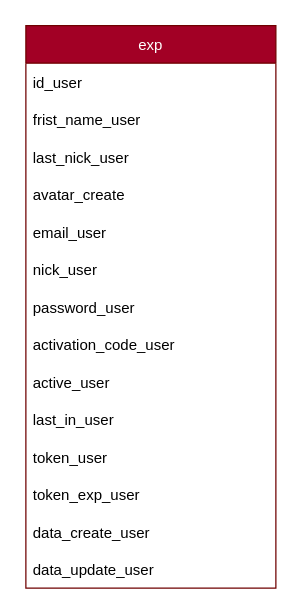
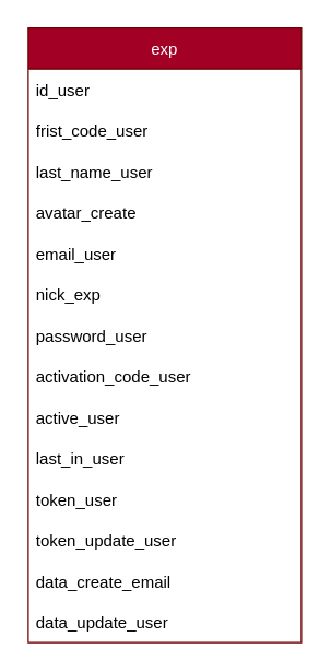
  <mxCell id="0" />
  <mxCell id="1" parent="0" />
  <mxCell id="2" value="exp" style="swimlane;fontStyle=0;childLayout=stackLayout;horizontal=1;startSize=30;horizontalStack=0;resizeParent=1;resizeParentMax=0;resizeLast=0;collapsible=1;marginBottom=0;fillColor=#a20025;fontColor=#ffffff;strokeColor=#6F0000;" parent="1" vertex="1"><mxGeometry x="20" y="20" width="200" height="450" as="geometry" /></mxCell>
  <mxCell id="3" value="id_user" style="text;strokeColor=none;fillColor=none;align=left;verticalAlign=middle;spacingLeft=4;spacingRight=4;overflow=hidden;points=[[0,0.5],[1,0.5]];portConstraint=eastwest;rotatable=0;" parent="2" vertex="1"><mxGeometry y="30" width="200" height="30" as="geometry" /></mxCell>
- <mxCell id="4" value="frist_name_user" style="text;strokeColor=none;fillColor=none;align=left;verticalAlign=middle;spacingLeft=4;spacingRight=4;overflow=hidden;points=[[0,0.5],[1,0.5]];portConstraint=eastwest;rotatable=0;" parent="2" vertex="1"><mxGeometry y="60" width="200" height="30" as="geometry" /></mxCell>
- <mxCell id="5" value="last_nick_user" style="text;strokeColor=none;fillColor=none;align=left;verticalAlign=middle;spacingLeft=4;spacingRight=4;overflow=hidden;points=[[0,0.5],[1,0.5]];portConstraint=eastwest;rotatable=0;" parent="2" vertex="1"><mxGeometry y="90" width="200" height="30" as="geometry" /></mxCell>
+ <mxCell id="4" value="frist_code_user" style="text;strokeColor=none;fillColor=none;align=left;verticalAlign=middle;spacingLeft=4;spacingRight=4;overflow=hidden;points=[[0,0.5],[1,0.5]];portConstraint=eastwest;rotatable=0;" parent="2" vertex="1"><mxGeometry y="60" width="200" height="30" as="geometry" /></mxCell>
+ <mxCell id="5" value="last_name_user" style="text;strokeColor=none;fillColor=none;align=left;verticalAlign=middle;spacingLeft=4;spacingRight=4;overflow=hidden;points=[[0,0.5],[1,0.5]];portConstraint=eastwest;rotatable=0;" parent="2" vertex="1"><mxGeometry y="90" width="200" height="30" as="geometry" /></mxCell>
  <mxCell id="6" value="avatar_create" style="text;strokeColor=none;fillColor=none;align=left;verticalAlign=middle;spacingLeft=4;spacingRight=4;overflow=hidden;points=[[0,0.5],[1,0.5]];portConstraint=eastwest;rotatable=0;" parent="2" vertex="1"><mxGeometry y="120" width="200" height="30" as="geometry" /></mxCell>
  <mxCell id="7" value="email_user" style="text;strokeColor=none;fillColor=none;align=left;verticalAlign=middle;spacingLeft=4;spacingRight=4;overflow=hidden;points=[[0,0.5],[1,0.5]];portConstraint=eastwest;rotatable=0;" parent="2" vertex="1"><mxGeometry y="150" width="200" height="30" as="geometry" /></mxCell>
- <mxCell id="8" value="nick_user" style="text;strokeColor=none;fillColor=none;align=left;verticalAlign=middle;spacingLeft=4;spacingRight=4;overflow=hidden;points=[[0,0.5],[1,0.5]];portConstraint=eastwest;rotatable=0;" parent="2" vertex="1"><mxGeometry y="180" width="200" height="30" as="geometry" /></mxCell>
+ <mxCell id="8" value="nick_exp" style="text;strokeColor=none;fillColor=none;align=left;verticalAlign=middle;spacingLeft=4;spacingRight=4;overflow=hidden;points=[[0,0.5],[1,0.5]];portConstraint=eastwest;rotatable=0;" parent="2" vertex="1"><mxGeometry y="180" width="200" height="30" as="geometry" /></mxCell>
  <mxCell id="9" value="password_user" style="text;strokeColor=none;fillColor=none;align=left;verticalAlign=middle;spacingLeft=4;spacingRight=4;overflow=hidden;points=[[0,0.5],[1,0.5]];portConstraint=eastwest;rotatable=0;" parent="2" vertex="1"><mxGeometry y="210" width="200" height="30" as="geometry" /></mxCell>
  <mxCell id="10" value="activation_code_user" style="text;strokeColor=none;fillColor=none;align=left;verticalAlign=middle;spacingLeft=4;spacingRight=4;overflow=hidden;points=[[0,0.5],[1,0.5]];portConstraint=eastwest;rotatable=0;" parent="2" vertex="1"><mxGeometry y="240" width="200" height="30" as="geometry" /></mxCell>
  <mxCell id="11" value="active_user" style="text;strokeColor=none;fillColor=none;align=left;verticalAlign=middle;spacingLeft=4;spacingRight=4;overflow=hidden;points=[[0,0.5],[1,0.5]];portConstraint=eastwest;rotatable=0;" parent="2" vertex="1"><mxGeometry y="270" width="200" height="30" as="geometry" /></mxCell>
  <mxCell id="12" value="last_in_user" style="text;strokeColor=none;fillColor=none;align=left;verticalAlign=middle;spacingLeft=4;spacingRight=4;overflow=hidden;points=[[0,0.5],[1,0.5]];portConstraint=eastwest;rotatable=0;" parent="2" vertex="1"><mxGeometry y="300" width="200" height="30" as="geometry" /></mxCell>
  <mxCell id="13" value="token_user" style="text;strokeColor=none;fillColor=none;align=left;verticalAlign=middle;spacingLeft=4;spacingRight=4;overflow=hidden;points=[[0,0.5],[1,0.5]];portConstraint=eastwest;rotatable=0;" parent="2" vertex="1"><mxGeometry y="330" width="200" height="30" as="geometry" /></mxCell>
- <mxCell id="14" value="token_exp_user" style="text;strokeColor=none;fillColor=none;align=left;verticalAlign=middle;spacingLeft=4;spacingRight=4;overflow=hidden;points=[[0,0.5],[1,0.5]];portConstraint=eastwest;rotatable=0;" parent="2" vertex="1"><mxGeometry y="360" width="200" height="30" as="geometry" /></mxCell>
- <mxCell id="15" value="data_create_user" style="text;strokeColor=none;fillColor=none;align=left;verticalAlign=middle;spacingLeft=4;spacingRight=4;overflow=hidden;points=[[0,0.5],[1,0.5]];portConstraint=eastwest;rotatable=0;" parent="2" vertex="1"><mxGeometry y="390" width="200" height="30" as="geometry" /></mxCell>
+ <mxCell id="14" value="token_update_user" style="text;strokeColor=none;fillColor=none;align=left;verticalAlign=middle;spacingLeft=4;spacingRight=4;overflow=hidden;points=[[0,0.5],[1,0.5]];portConstraint=eastwest;rotatable=0;" parent="2" vertex="1"><mxGeometry y="360" width="200" height="30" as="geometry" /></mxCell>
+ <mxCell id="15" value="data_create_email" style="text;strokeColor=none;fillColor=none;align=left;verticalAlign=middle;spacingLeft=4;spacingRight=4;overflow=hidden;points=[[0,0.5],[1,0.5]];portConstraint=eastwest;rotatable=0;" parent="2" vertex="1"><mxGeometry y="390" width="200" height="30" as="geometry" /></mxCell>
  <mxCell id="16" value="data_update_user" style="text;strokeColor=none;fillColor=none;align=left;verticalAlign=middle;spacingLeft=4;spacingRight=4;overflow=hidden;points=[[0,0.5],[1,0.5]];portConstraint=eastwest;rotatable=0;" parent="2" vertex="1"><mxGeometry y="420" width="200" height="30" as="geometry" /></mxCell>
